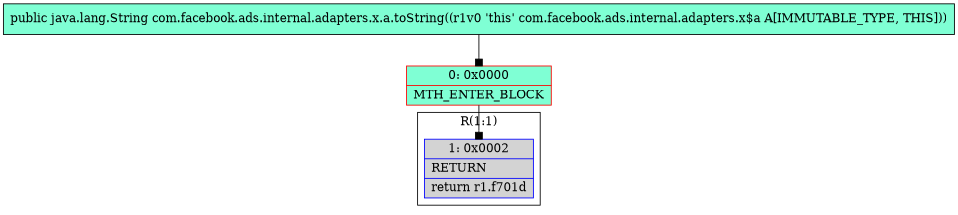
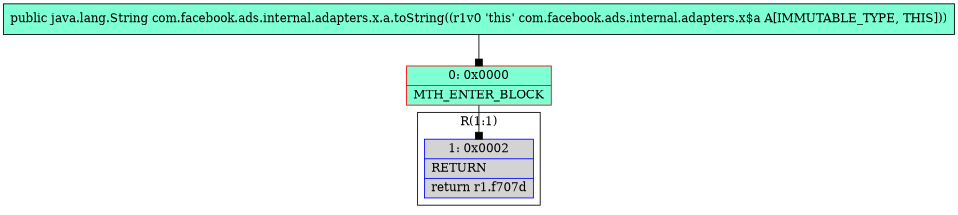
  digraph {
    node [shape=record style=filled fillcolor=aquamarine]
    edge [arrowhead=box]
-   n1 [color=blue label="{1\:\ 0x0002|RETURN\l|return r1.f701d\l}" fillcolor=lightgrey]
+   n1 [color=blue label="{1\:\ 0x0002|RETURN\l|return r1.f707d\l}" fillcolor=lightgrey]
    n2 [color=red label="{0\:\ 0x0000|MTH_ENTER_BLOCK\l}"]
    n3 [label="{public java.lang.String com.facebook.ads.internal.adapters.x.a.toString((r1v0 'this' com.facebook.ads.internal.adapters.x$a A[IMMUTABLE_TYPE, THIS])) }"]
    subgraph cluster_1 {
      label="R(1:1)"
      n1
    }
    n2 -> n1
    n3 -> n2
  }
